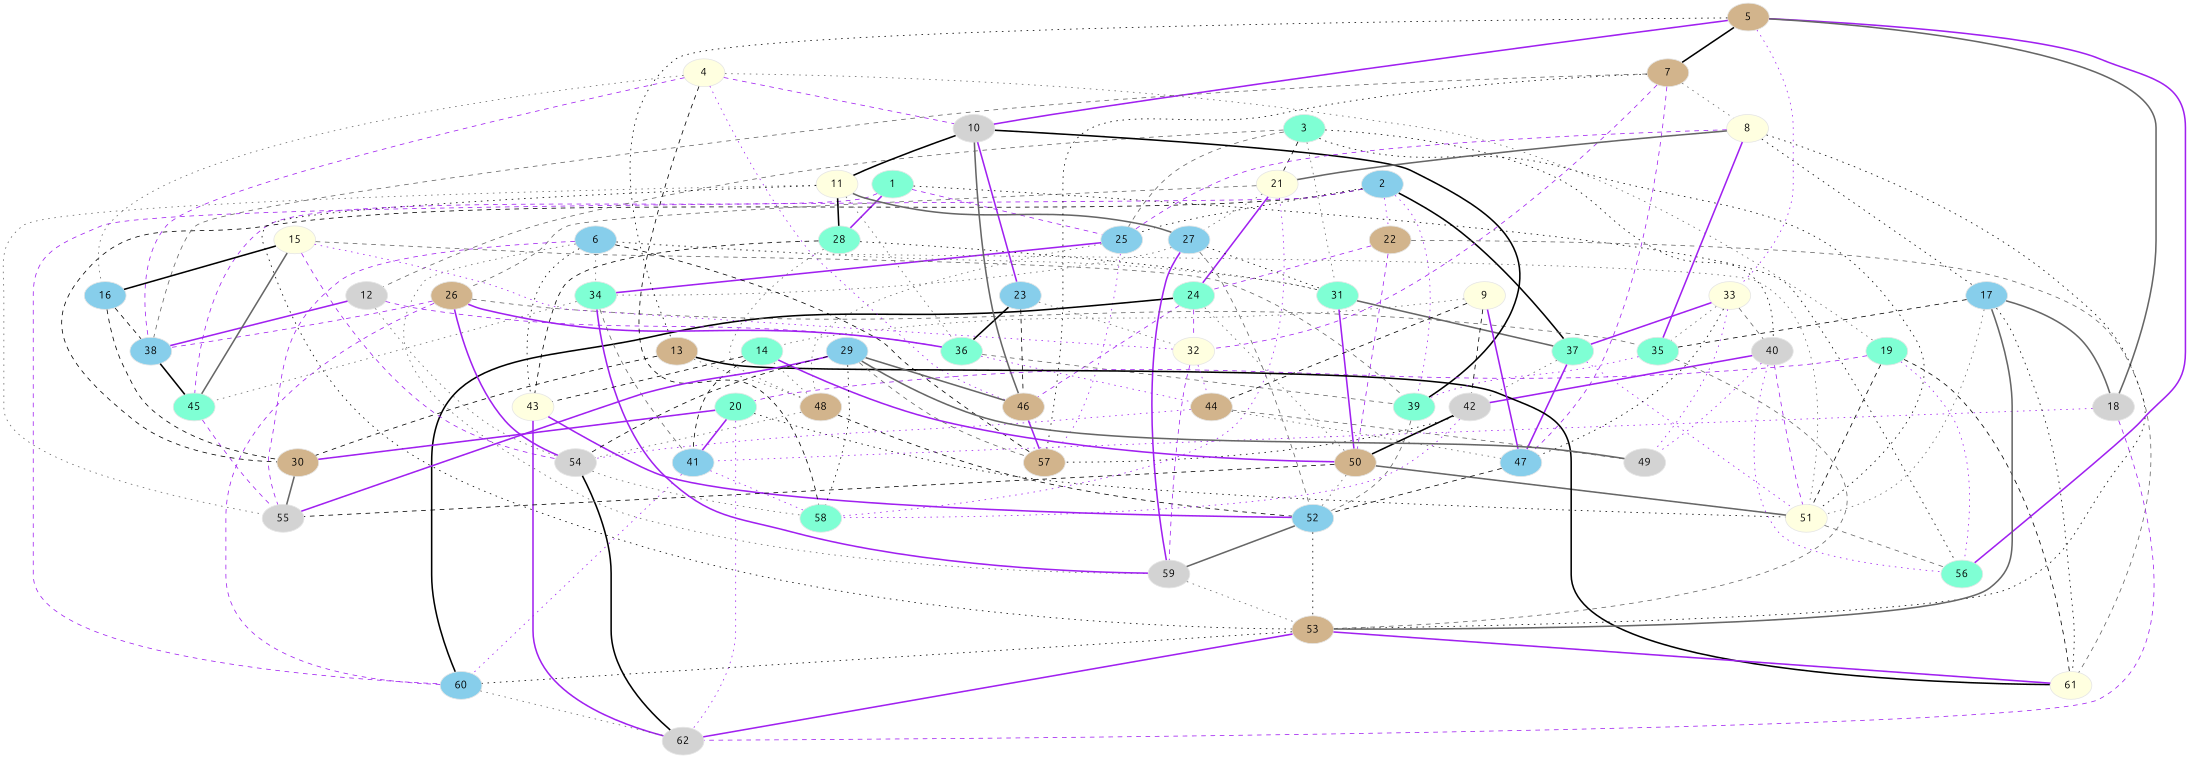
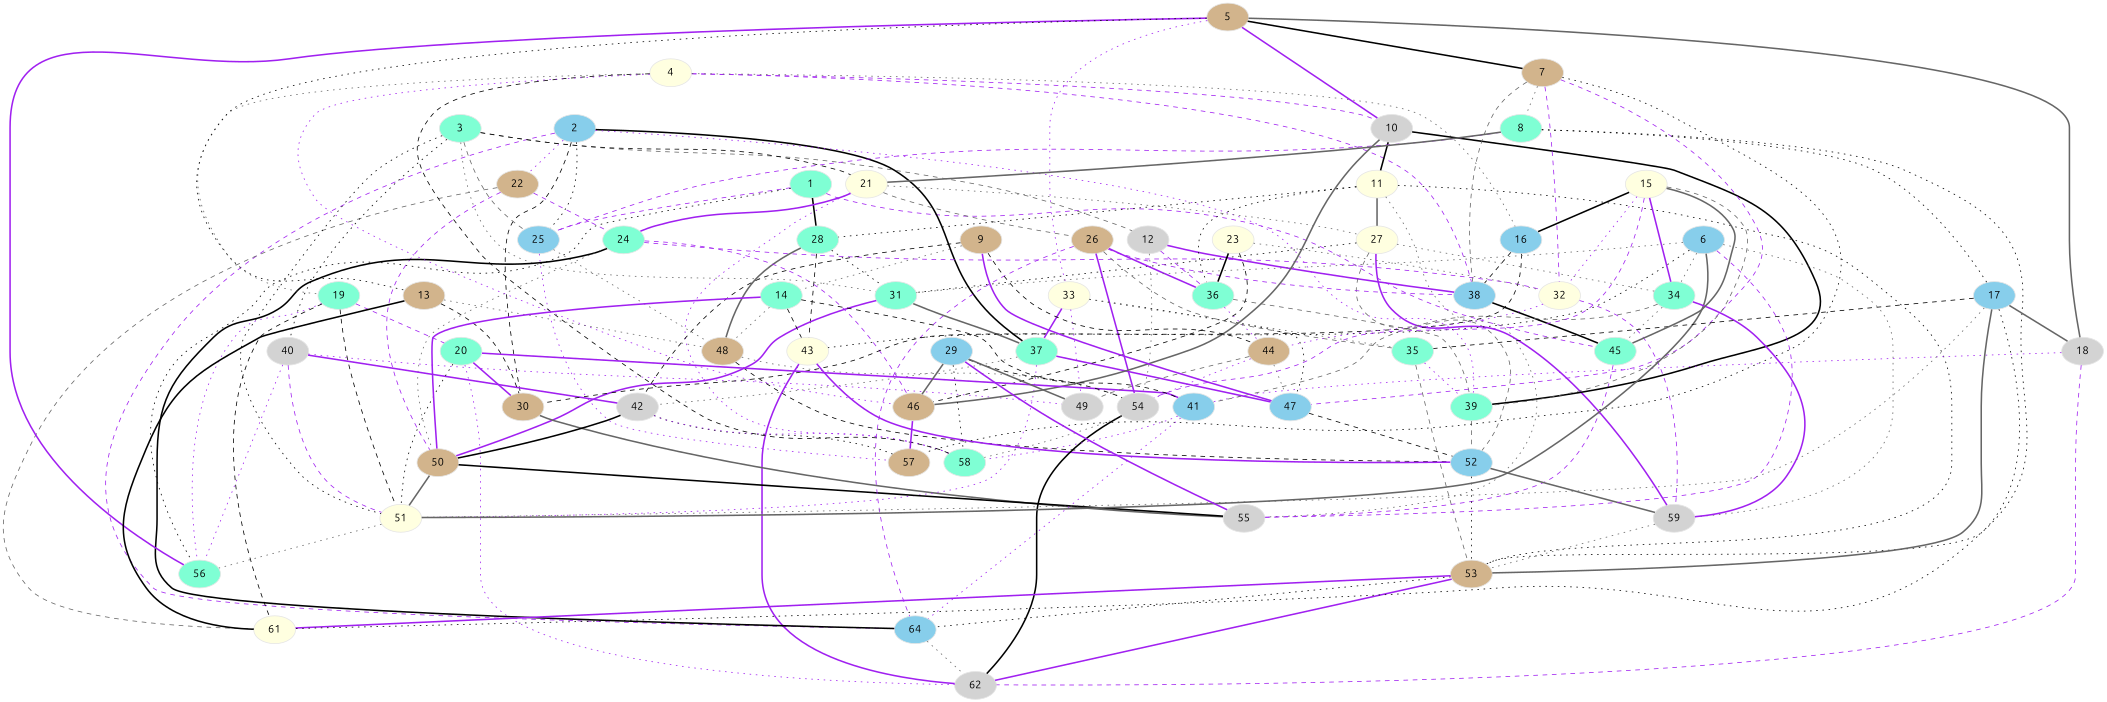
  graph {
    fontname=Ubuntu
    node [color=gray90 fillcolor=aquamarine fontname=Ubuntu style=filled]
    edge [color=purple fontname=Ubuntu style=dotted weight=1.0]
    25 [fillcolor=skyblue]
    1
    28
    45
    56
    57 [fillcolor=tan]
    48 [fillcolor=tan]
    31
    43 [fillcolor=lightyellow]
    55 [fillcolor=lightgrey]
    2 [fillcolor=skyblue]
    22 [fillcolor=tan]
    30 [fillcolor=tan]
    37
    39
-   60 [fillcolor=skyblue]
+   60 [fillcolor=skyblue label=64]
    61 [fillcolor=lightyellow]
    50 [fillcolor=tan]
    24
    51 [fillcolor=lightyellow]
    47 [fillcolor=skyblue]
    42 [fillcolor=lightgrey]
    52 [fillcolor=skyblue]
    62 [fillcolor=lightgrey]
    3
    12 [fillcolor=lightgrey]
    21 [fillcolor=lightyellow]
    40 [fillcolor=lightgrey]
    38 [fillcolor=skyblue]
    36
    54 [fillcolor=lightgrey]
    58
-   27 [fillcolor=skyblue]
+   27 [fillcolor=lightyellow]
    26 [fillcolor=tan]
    49 [fillcolor=lightgrey]
    4 [fillcolor=lightyellow]
    10 [fillcolor=lightgrey]
    16 [fillcolor=skyblue]
    19
    46 [fillcolor=tan]
    11 [fillcolor=lightyellow]
-   23 [fillcolor=skyblue]
+   23 [fillcolor=lightyellow]
    20
    5 [fillcolor=tan]
    7 [fillcolor=tan]
    13 [fillcolor=tan]
    18 [fillcolor=lightgrey]
    33 [fillcolor=lightyellow]
-   8 [fillcolor=lightyellow]
+   8
    32 [fillcolor=lightyellow]
    41 [fillcolor=skyblue]
    35
    6 [fillcolor=skyblue]
    34
    59 [fillcolor=lightgrey]
    53 [fillcolor=tan]
    17 [fillcolor=skyblue]
    44 [fillcolor=tan]
-   9 [fillcolor=lightyellow]
+   9 [fillcolor=tan]
    14
    15 [fillcolor=lightyellow]
    29 [fillcolor=skyblue]
    25 -- 57
    25 -- 48 [color=gray40]
    1 -- 25 [style=dashed]
-   1 -- 28 [style=bold weight=2.0]
+   1 -- 28 [color=black style=bold weight=2.0]
    1 -- 45 [style=dashed weight=2.0]
    1 -- 56 [color=black]
-   28 -- 48 [color=gray40]
+   28 -- 48 [color=gray40 style=bold]
    28 -- 31 [color=black]
    28 -- 43 [color=black style=dashed]
    45 -- 55 [style=dashed]
    48 -- 52 [color=black style=dashed]
    48 -- 54 [color=gray40]
    31 -- 37 [color=gray40 style=bold]
    31 -- 50 [style=bold]
    43 -- 52 [style=bold]
    43 -- 62 [style=bold]
    2 -- 25 [color=black]
    2 -- 22
    2 -- 30 [color=black style=dashed]
    2 -- 37 [color=black style=bold]
    2 -- 39
    2 -- 60 [style=dashed]
    22 -- 61 [color=gray40 style=dashed]
    22 -- 50 [style=dashed]
    22 -- 24 [style=dashed]
    30 -- 55 [color=gray40 style=bold]
    37 -- 51
    37 -- 47 [style=bold]
    37 -- 42 [color=gray40]
    39 -- 52 [color=gray40 style=dashed]
    60 -- 62 [color=gray40]
-   50 -- 55 [color=black style=dashed]
+   50 -- 55 [color=black style=bold]
    50 -- 51 [color=gray40 style=bold]
-   50 -- 52 [color=gray40]
    24 -- 60 [color=black style=bold]
    24 -- 50 [color=gray40]
    24 -- 46 [style=dashed]
    24 -- 32 [style=dashed]
-   51 -- 56 [color=gray40 style=dashed]
+   51 -- 56 [color=gray40]
    47 -- 52 [color=black style=dashed]
    42 -- 57 [color=black]
    42 -- 50 [color=black style=bold]
    42 -- 58
    52 -- 59 [color=gray40 style=bold]
    52 -- 53 [color=black]
    3 -- 25 [color=gray40 style=dashed]
    3 -- 31 [color=gray40]
    3 -- 51 [color=black]
    3 -- 12 [color=gray40 style=dashed]
    3 -- 21 [color=black style=dashed]
    3 -- 40 [color=black]
    12 -- 38 [style=bold]
    12 -- 36 [style=dashed]
    12 -- 54 [color=gray40]
    21 -- 24 [style=bold]
    21 -- 58
    21 -- 27 [color=gray40]
    21 -- 26 [color=gray40 style=dashed]
    40 -- 56
    40 -- 51 [style=dashed]
    40 -- 42 [style=bold]
    40 -- 49
    38 -- 45 [color=black style=bold]
    36 -- 39 [color=gray40 style=dashed]
    36 -- 44
    54 -- 62 [color=black style=bold]
    54 -- 58 [color=gray40]
    27 -- 31 [color=black]
    27 -- 52 [color=gray40 style=dashed]
    27 -- 34 [color=gray40]
    27 -- 59 [style=bold]
    26 -- 60 [style=dashed]
    26 -- 38 [style=dashed]
    26 -- 36 [style=bold]
    26 -- 54 [style=bold]
    26 -- 35 [color=gray40 style=dashed]
    4 -- 38 [style=dashed]
    4 -- 58 [color=black style=dashed]
    4 -- 10 [style=dashed]
    4 -- 16 [color=gray40]
    4 -- 19 [color=gray40]
    4 -- 46
    10 -- 39 [color=black style=bold]
    10 -- 46 [color=gray40 style=bold]
    10 -- 11 [color=black style=bold]
-   10 -- 23 [style=bold]
    16 -- 30 [color=black style=dashed]
    16 -- 38 [color=black style=dashed]
    19 -- 56 [weight=2.0]
    19 -- 61 [color=black style=dashed]
    19 -- 51 [color=black style=dashed]
    19 -- 20 [style=dashed]
    46 -- 57 [style=bold]
-   11 -- 28 [color=black style=bold]
+   11 -- 28 [color=black]
    11 -- 55 [color=gray40]
-   11 -- 36 [color=gray40]
+   11 -- 36 [color=black]
    11 -- 27 [color=gray40 style=bold]
    11 -- 53 [color=black]
    23 -- 36 [color=black style=bold]
    23 -- 46 [color=black style=dashed]
    23 -- 32 [color=gray40]
    20 -- 30 [style=bold weight=2.0]
    20 -- 51 [color=black]
    20 -- 62
    20 -- 41 [style=bold]
    5 -- 56 [style=bold]
    5 -- 10 [style=bold]
    5 -- 7 [color=black style=bold]
    5 -- 13 [color=black]
    5 -- 18 [color=gray40 style=bold]
    5 -- 33
    7 -- 57 [color=black]
    7 -- 47 [style=dashed]
    7 -- 38 [color=gray40 style=dashed]
    7 -- 8 [color=gray40]
    7 -- 32 [style=dashed]
    13 -- 48 [color=gray40]
    13 -- 30 [color=black style=dashed]
    13 -- 61 [color=black style=bold]
    18 -- 62 [style=dashed]
    18 -- 41
    33 -- 37 [style=bold]
    33 -- 47 [color=black]
-   33 -- 40 [color=gray40 style=dashed]
    33 -- 49
    33 -- 35 [color=gray40]
    8 -- 25 [style=dashed]
    8 -- 21 [color=gray40 style=bold]
-   8 -- 35 [style=bold]
    8 -- 53 [color=black]
    8 -- 17 [color=black]
    32 -- 59 [style=dashed]
    32 -- 44
    41 -- 60
    41 -- 58
    35 -- 39
    35 -- 53 [color=gray40 style=dashed]
-   6 -- 57 [color=black style=dashed]
    6 -- 31 [color=gray40]
    6 -- 43 [color=black]
    6 -- 55 [style=dashed]
-   6 -- 51 [color=gray40 weight=2.0]
+   6 -- 51 [color=gray40 style=bold weight=2.0]
    6 -- 34 [color=gray40]
    6 -- 59 [color=gray40]
    34 -- 45 [color=gray40]
    34 -- 41 [color=gray40 style=dashed]
    34 -- 59 [style=bold]
    59 -- 53 [color=gray40]
    53 -- 60 [color=black]
    53 -- 61 [style=bold]
    53 -- 62 [style=bold]
    17 -- 61 [color=black]
    17 -- 51 [color=gray40]
    17 -- 18 [color=gray40 style=bold]
    17 -- 35 [color=black style=dashed]
    17 -- 53 [color=gray40 style=bold]
    44 -- 47 [color=gray40]
    44 -- 54
    44 -- 49 [color=gray40 style=dashed]
    9 -- 47 [style=bold]
    9 -- 42 [color=black style=dashed]
    9 -- 44 [color=black style=dashed]
    9 -- 14 [color=gray40]
    14 -- 48 [color=gray40]
    14 -- 43 [color=black style=dashed weight=2.0]
    14 -- 50 [style=bold]
    14 -- 41 [color=black style=dashed]
    15 -- 45 [color=gray40 style=bold]
    15 -- 39 [color=gray40 style=dashed]
    15 -- 54 [style=dashed]
    15 -- 16 [color=black style=bold]
    15 -- 32
-   25 -- 34 [style=bold]
-   29 -- 57 [color=gray40 style=dashed]
+   15 -- 34 [style=bold]
    29 -- 55 [style=bold]
    29 -- 54 [color=black style=dashed]
    29 -- 58 [color=black]
    29 -- 49 [color=gray40 style=bold]
    29 -- 46 [color=gray40 style=bold]
  }
